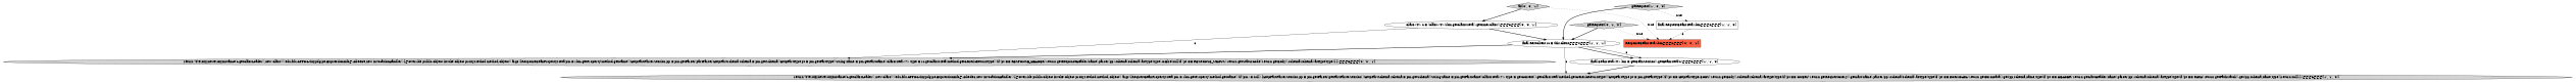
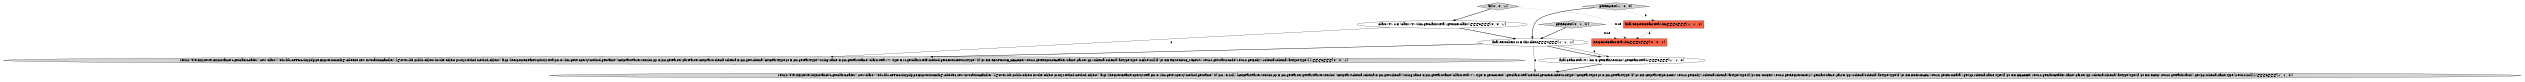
  digraph {
    node [fillcolor=lightgray shape=ellipse style=filled]
    edge [style=bold]
    n1 [label="getRequest['1', '0', '0']" shape=diamond]
-   n2 [fillcolor=white label="final RequestBeanMeta rbm@@@2@@@['1', '1', '0']" shape=box]
+   n2 [fillcolor=tomato label="final RequestBeanMeta rbm@@@2@@@['1', '1', '0']" shape=box]
    n3 [fillcolor=white label="final RestClient rc = this.client@@@4@@@['1', '1', '1']"]
    n4 [fillcolor=tomato label="ResponseBeanMeta rbm@@@2@@@['0', '0', '1']" shape=box]
    n5 [label="return (T)Proxy.newProxyInstance(c.getClassLoader(),new Class((((edu.fdu.CPPDG.tinypdg.pe.ExpressionInfo@15b9e59,new InvocationHandler(){@Override public Object invoke(Object proxy,Method method,Object(( args){ResponseBeanPropertyMeta pm = rbm.getProperty(method.getName())HttpPartParserSession pp = pm.getParser(partParser)HttpPartSchema schema = pm.getSchema()HttpPartType pt = pm.getPartType()String name = pm.getPartName()ClassMeta<?> type = rc.getClassMeta(method.getGenericReturnType())if (pt == RESPONSE_HEADER) return getResponseHeader(name).parser(pp).schema(schema).asType(type).orElse(null)if (pt == RESPONSE_STATUS) return getStatusCode()return getBody().schema(schema).asType(type)}})@@@5@@@['0', '0', '1']"]
    n6 [fillcolor=white label="final BeanMeta<T> bm = getBeanSession().getBeanMeta(c)@@@5@@@['1', '1', '0']"]
    n7 [label="return (T)Proxy.newProxyInstance(c.getClassLoader(),new Class((((edu.fdu.CPPDG.tinypdg.pe.ExpressionInfo@15b9d93,new InvocationHandler(){@Override public Object invoke(Object proxy,Method method,Object(( args){RequestBeanPropertyMeta pm = rbm.getProperty(method.getName())if (pm != null) {HttpPartParserSession pp = pm.getParser(getPartParserSession())HttpPartSchema schema = pm.getSchema()String name = pm.getPartName()ClassMeta<?> type = getContext().getClassMeta(method.getGenericReturnType())HttpPartType pt = pm.getPartType()if (pt == HttpPartType.BODY) return getBody().schema(schema).asType(type)if (pt == QUERY) return getRequestQuery().getLast(name).parser(pp).schema(schema).asType(type)if (pt == FORMDATA) return getFormData().get(pp,schema,name,type)if (pt == HEADER) return getLastHeader(name).parser(pp).schema(schema).asType(type)if (pt == PATH) return getPathMatch().get(pp,schema,name,type)}return null}})@@@6@@@['1', '1', '0']"]
    n8 [label="getRequest['0', '1', '0']" shape=diamond]
    n9 [fillcolor=white label="Class<T> c = (Class<T>)rbm.getClassMeta().getInnerClass()@@@3@@@['0', '0', '1']"]
    n10 [label="as['0', '0', '1']" shape=diamond]
-   n1 -> n2 [label=true style=dotted]
+   n1 -> n2 [label=0 style=dotted]
    n1 -> n3
    n2 -> n4 [label=0 style=dashed]
    n3 -> n5
    n3 -> n6 [label=c style=solid]
    n3 -> n6
    n3 -> n7 [label=c style=solid]
    n6 -> n7
    n8 -> n3
    n8 -> n4 [label=true style=dotted]
    n9 -> n3
    n9 -> n5 [label=c style=solid]
    n10 -> n4 [label=true style=dotted]
    n10 -> n9
  }
